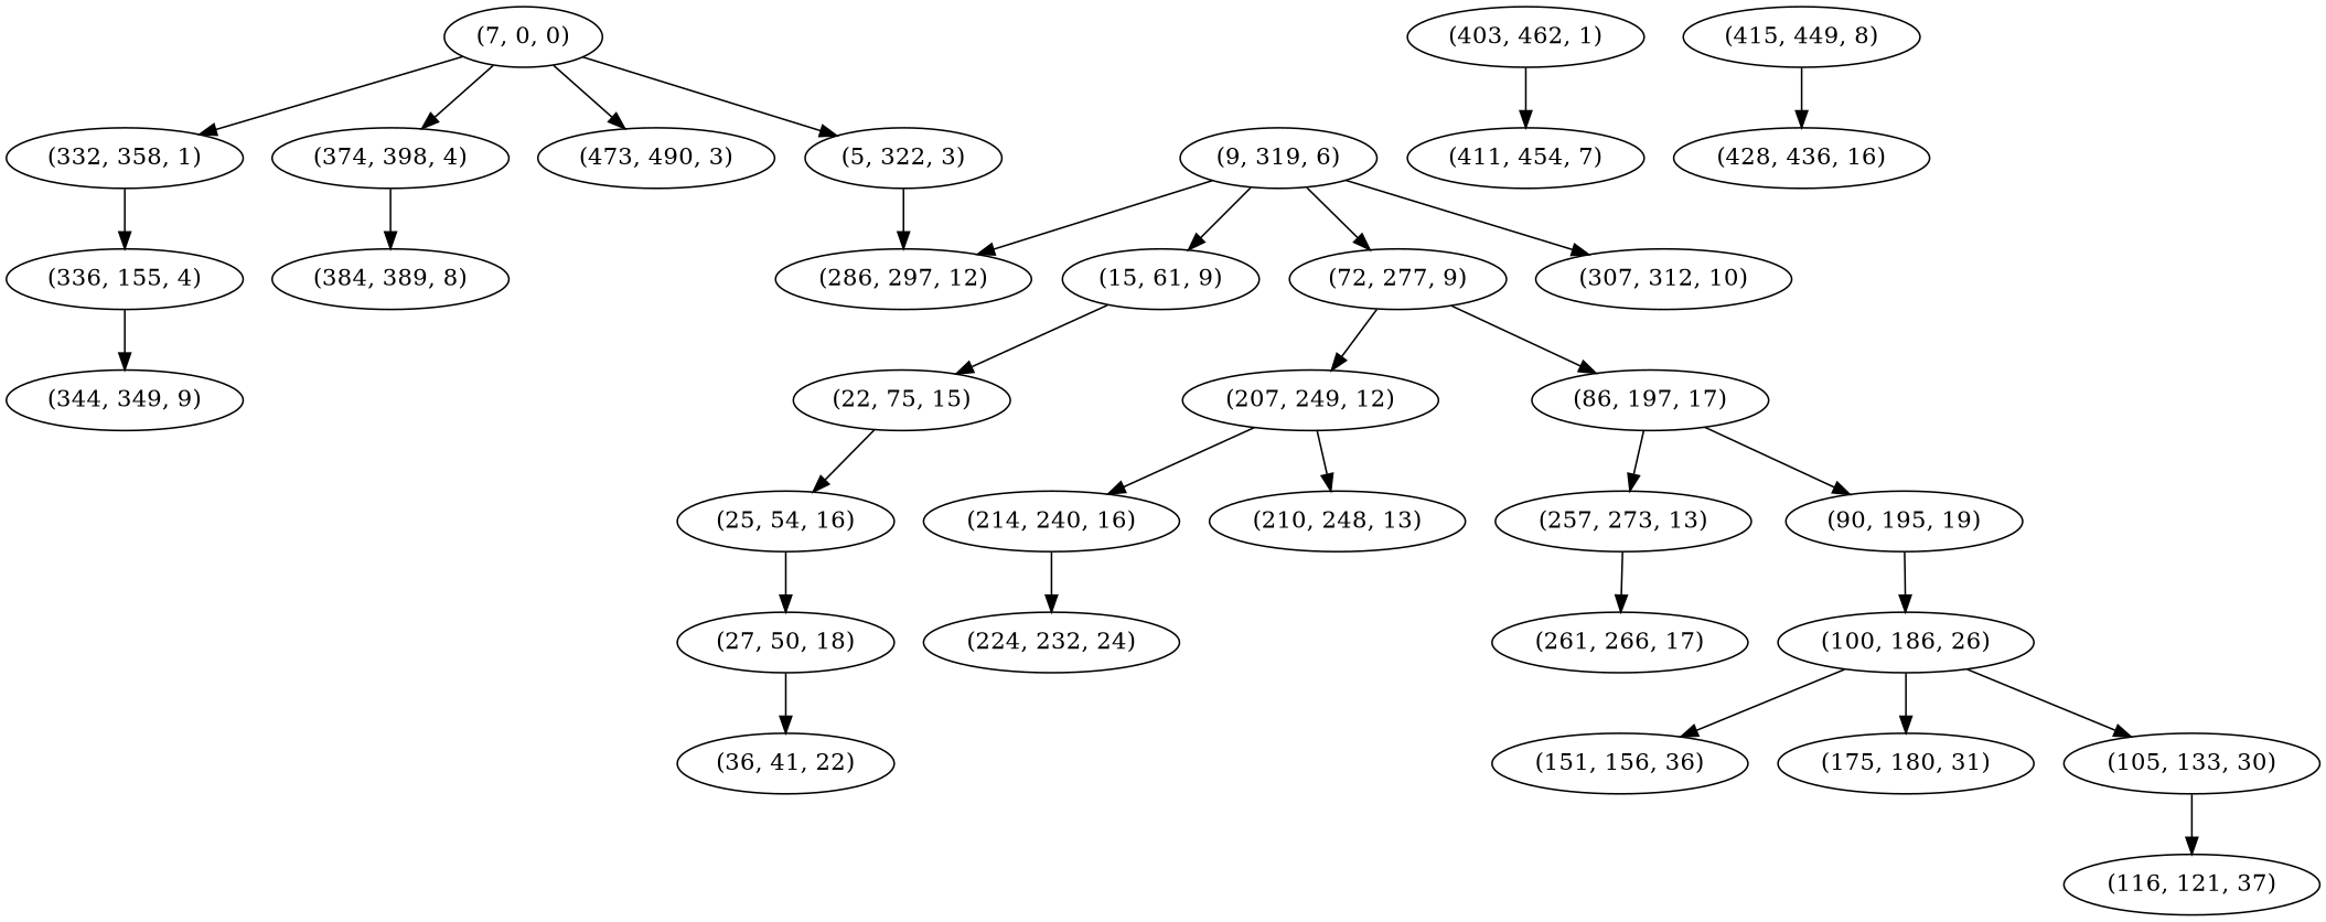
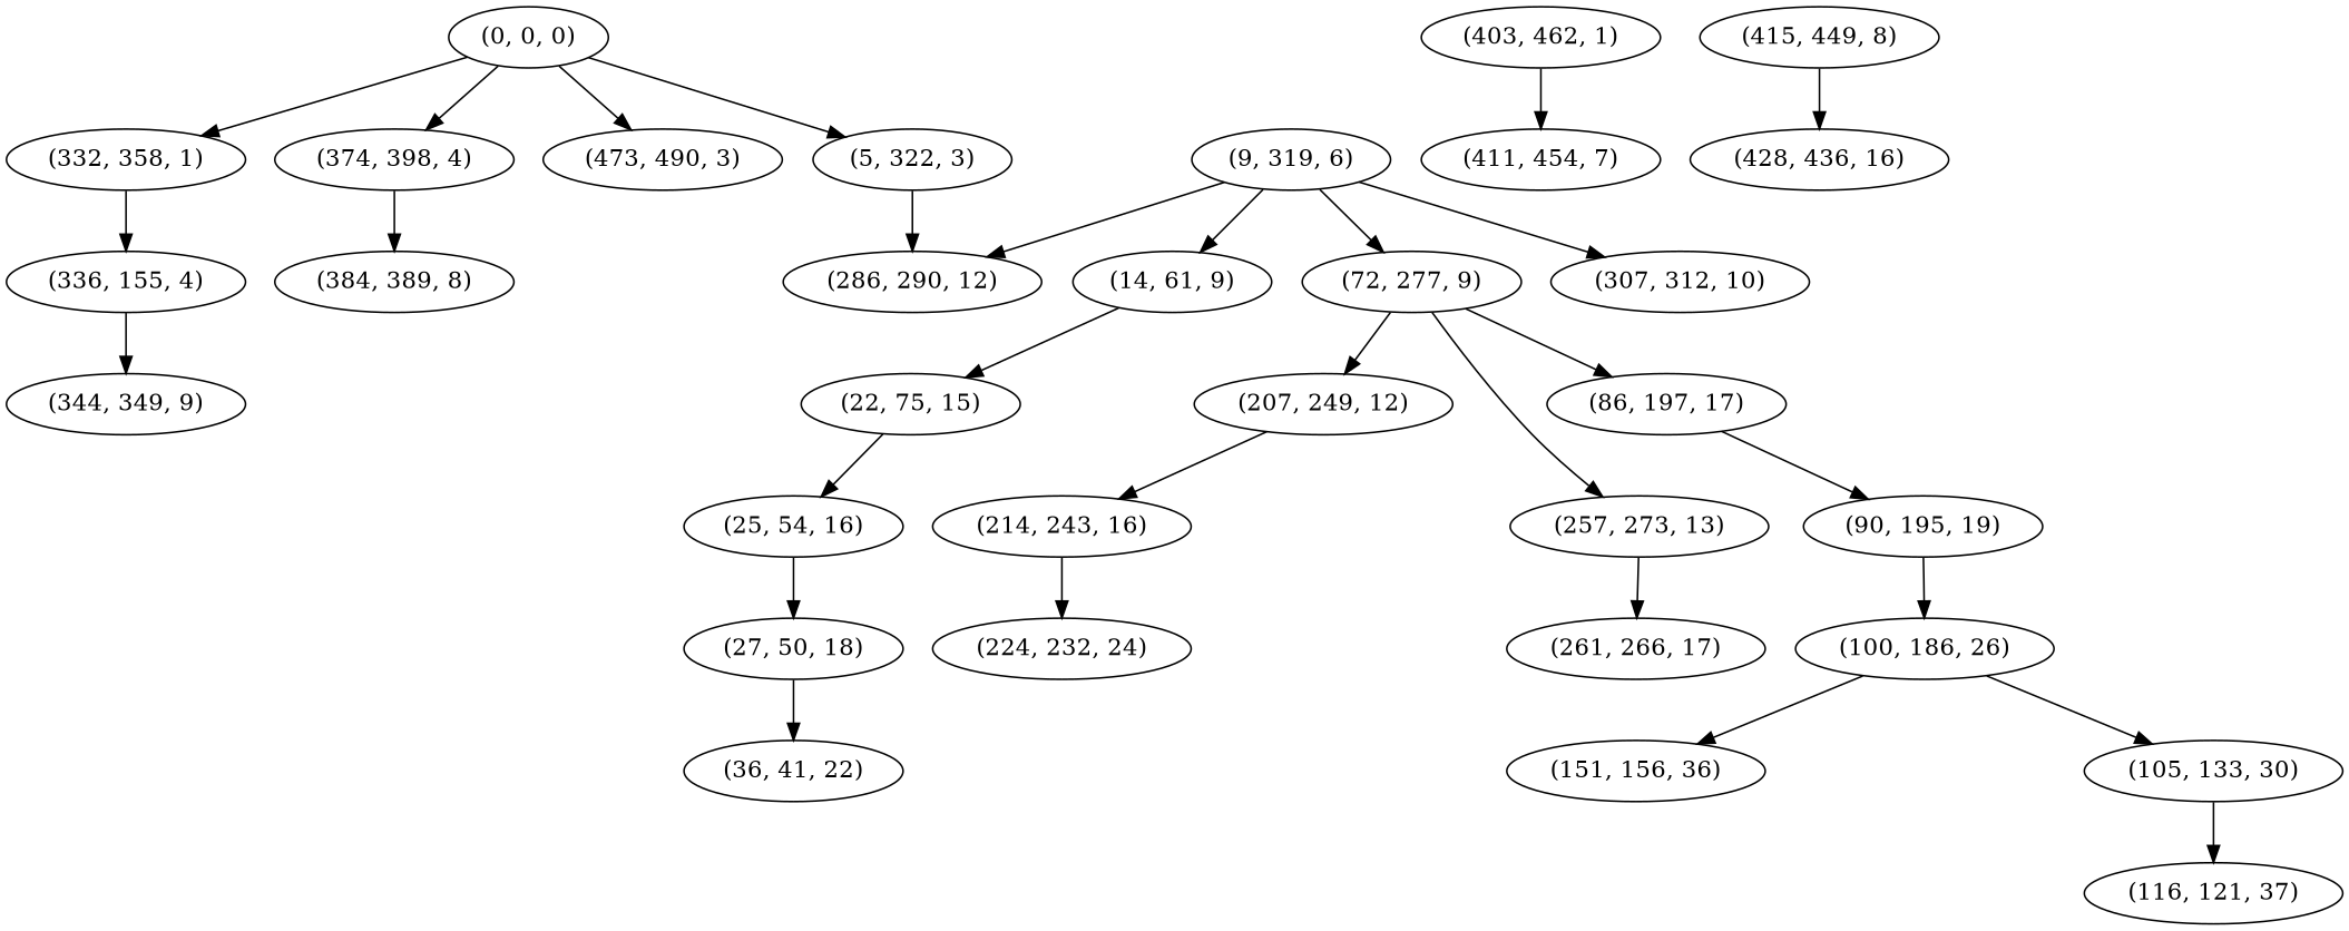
  digraph {
-   "(0, 0, 0)" [label="(7, 0, 0)"]
+   "(0, 0, 0)"
    "(5, 322, 3)"
    "(332, 358, 1)"
    "(374, 398, 4)"
    "(473, 490, 3)"
-   "(286, 297, 12)"
+   "(286, 297, 12)" [label="(286, 290, 12)"]
    n7 [label="(336, 155, 4)"]
    "(384, 389, 8)"
    "(403, 462, 1)"
    "(411, 454, 7)"
    "(9, 319, 6)"
-   "(14, 61, 9)" [label="(15, 61, 9)"]
+   "(14, 61, 9)"
    "(72, 277, 9)"
    "(307, 312, 10)"
    n15 [label="(22, 75, 15)"]
    "(86, 197, 17)"
    "(207, 249, 12)"
    "(257, 273, 13)"
    "(25, 54, 16)"
    "(27, 50, 18)"
    "(36, 41, 22)"
    "(90, 195, 19)"
-   "(210, 248, 13)"
-   "(214, 240, 16)"
+   "(214, 240, 16)" [label="(214, 243, 16)"]
    "(261, 266, 17)"
    "(100, 186, 26)"
    "(105, 133, 30)"
    "(151, 156, 36)"
-   "(175, 180, 31)"
    "(116, 121, 37)"
    "(224, 232, 24)"
    "(344, 349, 9)"
    "(415, 449, 8)"
    "(428, 436, 16)"
    "(0, 0, 0)" -> "(5, 322, 3)"
    "(0, 0, 0)" -> "(332, 358, 1)"
    "(0, 0, 0)" -> "(374, 398, 4)"
    "(0, 0, 0)" -> "(473, 490, 3)"
    "(5, 322, 3)" -> "(286, 297, 12)"
    "(332, 358, 1)" -> n7
    "(374, 398, 4)" -> "(384, 389, 8)"
    n7 -> "(344, 349, 9)"
    "(403, 462, 1)" -> "(411, 454, 7)"
    "(9, 319, 6)" -> "(286, 297, 12)"
    "(9, 319, 6)" -> "(14, 61, 9)"
    "(9, 319, 6)" -> "(72, 277, 9)"
    "(9, 319, 6)" -> "(307, 312, 10)"
    "(14, 61, 9)" -> n15
    "(72, 277, 9)" -> "(86, 197, 17)"
    "(72, 277, 9)" -> "(207, 249, 12)"
-   "(86, 197, 17)" -> "(257, 273, 13)"
+   "(72, 277, 9)" -> "(257, 273, 13)"
    n15 -> "(25, 54, 16)"
    "(86, 197, 17)" -> "(90, 195, 19)"
-   "(207, 249, 12)" -> "(210, 248, 13)"
    "(207, 249, 12)" -> "(214, 240, 16)"
    "(257, 273, 13)" -> "(261, 266, 17)"
    "(25, 54, 16)" -> "(27, 50, 18)"
    "(27, 50, 18)" -> "(36, 41, 22)"
    "(90, 195, 19)" -> "(100, 186, 26)"
    "(214, 240, 16)" -> "(224, 232, 24)"
    "(100, 186, 26)" -> "(105, 133, 30)"
    "(100, 186, 26)" -> "(151, 156, 36)"
-   "(100, 186, 26)" -> "(175, 180, 31)"
    "(105, 133, 30)" -> "(116, 121, 37)"
    "(415, 449, 8)" -> "(428, 436, 16)"
  }
